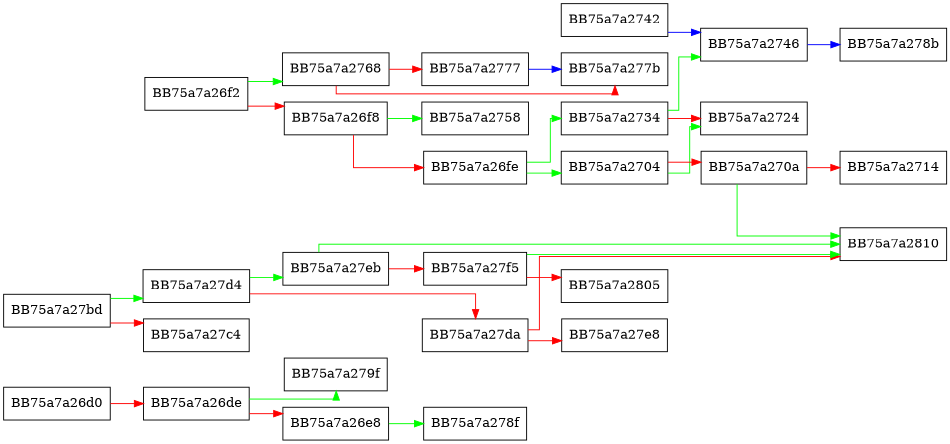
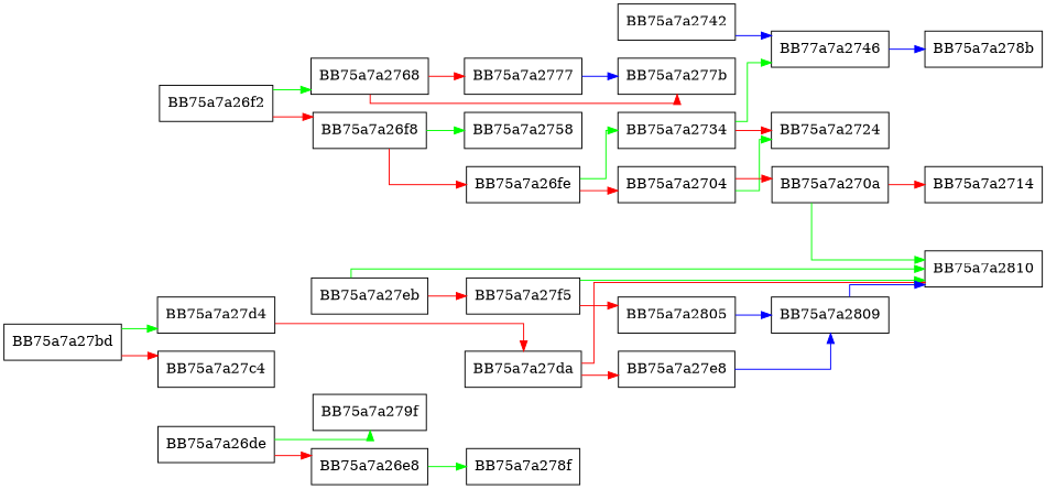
  digraph {
    rankdir=LR
    splines=ortho
    node [shape=box]
    edge [color=red]
-   BB75a7a26d0
    BB75a7a26de
    BB75a7a279f
    BB75a7a26e8
    BB75a7a27d4
    BB75a7a27eb
    BB75a7a27da
    BB75a7a27bd
    BB75a7a27c4
    BB75a7a278f
    BB75a7a26f2
    BB75a7a2768
    BB75a7a26f8
    BB75a7a277b
    BB75a7a2777
    BB75a7a2758
    BB75a7a26fe
    BB75a7a2734
    BB75a7a2704
-   BB75a7a2746
+   BB75a7a2746 [label=BB77a7a2746]
    BB75a7a2724
    BB75a7a270a
    BB75a7a278b
    BB75a7a2742
    BB75a7a2810
    BB75a7a2714
    BB75a7a27f5
    n28 [label=BB75a7a27e8]
    BB75a7a2805
-   BB75a7a26d0 -> BB75a7a26de
+   BB75a7a2809
    BB75a7a26de -> BB75a7a279f [color=green]
    BB75a7a26de -> BB75a7a26e8
    BB75a7a26e8 -> BB75a7a278f [color=green]
-   BB75a7a27d4 -> BB75a7a27eb [color=green]
    BB75a7a27d4 -> BB75a7a27da
    BB75a7a27eb -> BB75a7a2810 [color=green]
    BB75a7a27eb -> BB75a7a27f5
    BB75a7a27da -> BB75a7a2810
    BB75a7a27da -> n28
    BB75a7a27bd -> BB75a7a27d4 [color=green]
    BB75a7a27bd -> BB75a7a27c4
    BB75a7a26f2 -> BB75a7a2768 [color=green]
    BB75a7a26f2 -> BB75a7a26f8
    BB75a7a2768 -> BB75a7a277b
    BB75a7a2768 -> BB75a7a2777
    BB75a7a26f8 -> BB75a7a2758 [color=green]
    BB75a7a26f8 -> BB75a7a26fe
    BB75a7a2777 -> BB75a7a277b [color=blue]
    BB75a7a26fe -> BB75a7a2734 [color=green]
-   BB75a7a26fe -> BB75a7a2704 [color=green]
+   BB75a7a26fe -> BB75a7a2704
    BB75a7a2734 -> BB75a7a2746 [color=green]
    BB75a7a2734 -> BB75a7a2724
    BB75a7a2704 -> BB75a7a2724 [color=green]
    BB75a7a2704 -> BB75a7a270a
    BB75a7a2746 -> BB75a7a278b [color=blue]
    BB75a7a270a -> BB75a7a2810 [color=green]
    BB75a7a270a -> BB75a7a2714
    BB75a7a2742 -> BB75a7a2746 [color=blue]
    BB75a7a27f5 -> BB75a7a2810 [color=green]
    BB75a7a27f5 -> BB75a7a2805
+   n28 -> BB75a7a2809 [color=blue]
+   BB75a7a2805 -> BB75a7a2809 [color=blue]
+   BB75a7a2809 -> BB75a7a2810 [color=blue]
  }
